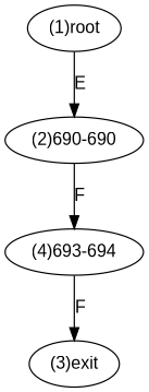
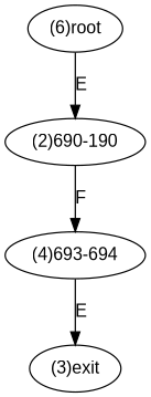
  digraph {
    fontname="Liberation Sans"
    node [fontname="Liberation Sans"]
    edge [fontname="Liberation Sans"]
-   n1 [label="(1)root"]
-   n2 [label="(2)690-690"]
+   n1 [label="(6)root"]
+   n2 [label="(2)690-190"]
    n3 [label="(4)693-694"]
    n4 [label="(3)exit"]
    n1 -> n2 [label=E]
    n2 -> n3 [label=F]
-   n3 -> n4 [label=F]
+   n3 -> n4 [label=E]
  }
